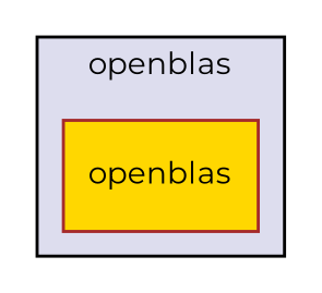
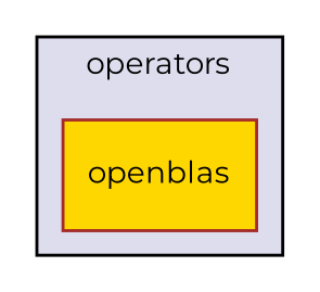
  digraph {
    compound=true
    fontname=Montserrat
    n1 [fillcolor=gold fontname=Montserrat fontsize=10 label=openblas pencolor=black shape=box style=filled color=brown]
    subgraph cluster_1 {
      bgcolor="#ddddee"
      fontsize=10
-     label=openblas
+     label=operators
      pencolor=black
      n1
    }
  }
